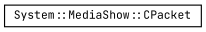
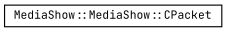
  digraph {
    rankdir=LR
    fontname="JetBrains Mono"
-   n1 [color=black fillcolor=white fontname="JetBrains Mono" fontsize=10 height=0.2 label="System::MediaShow::CPacket" shape=record style=filled width=0.4]
+   n1 [color=black fillcolor=white fontname="JetBrains Mono" fontsize=10 height=0.2 label="MediaShow::MediaShow::CPacket" shape=record style=filled width=0.4]
  }
